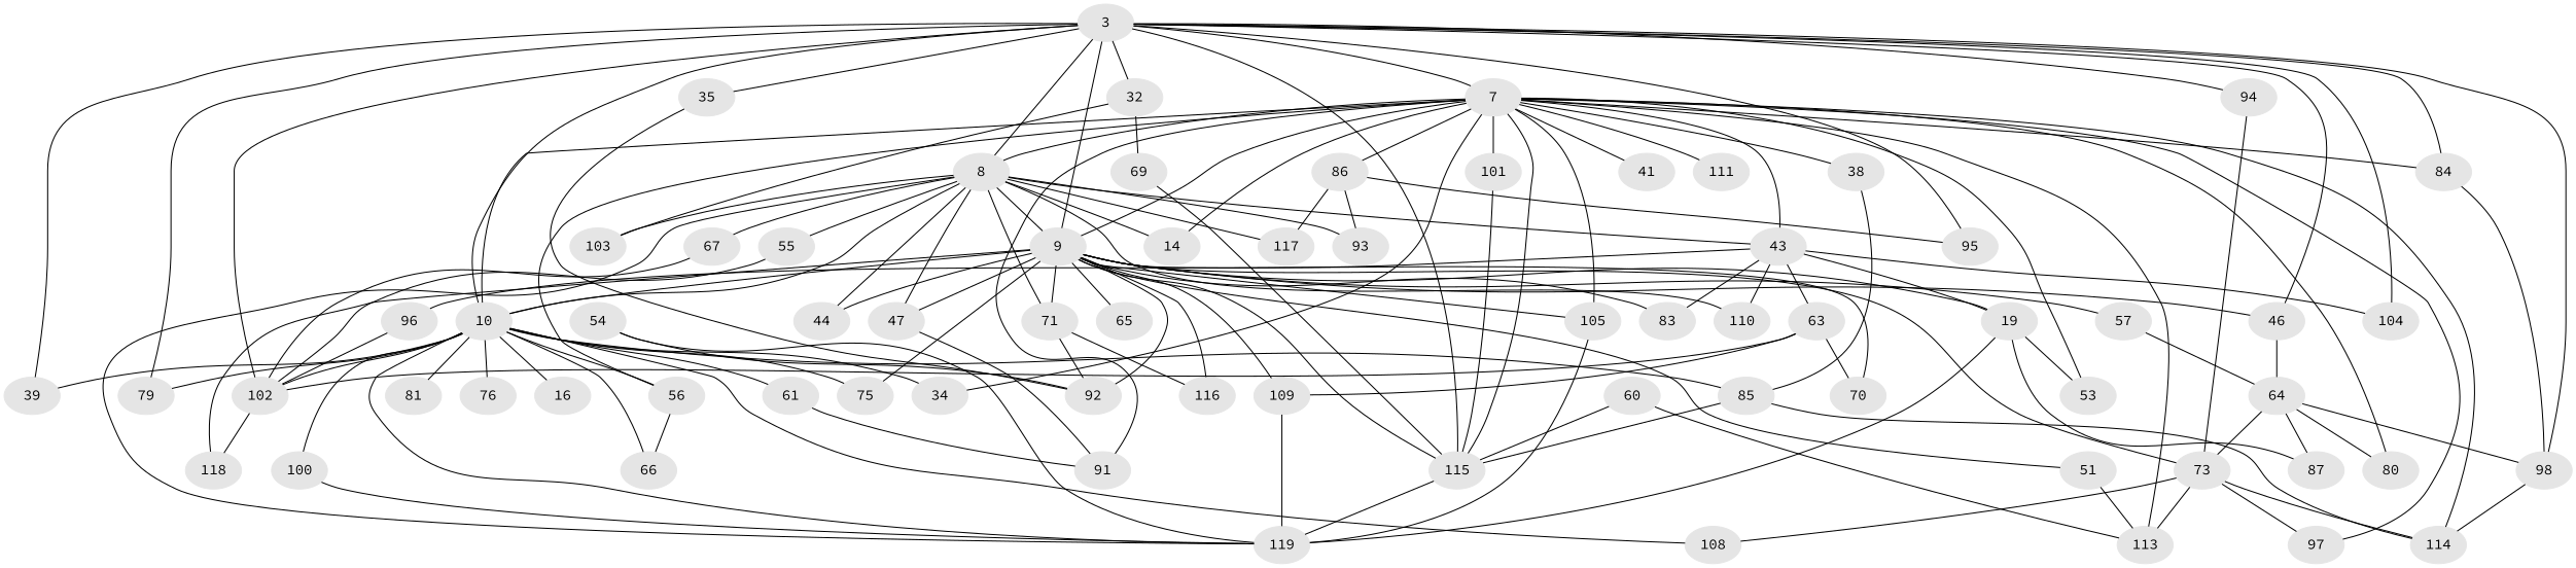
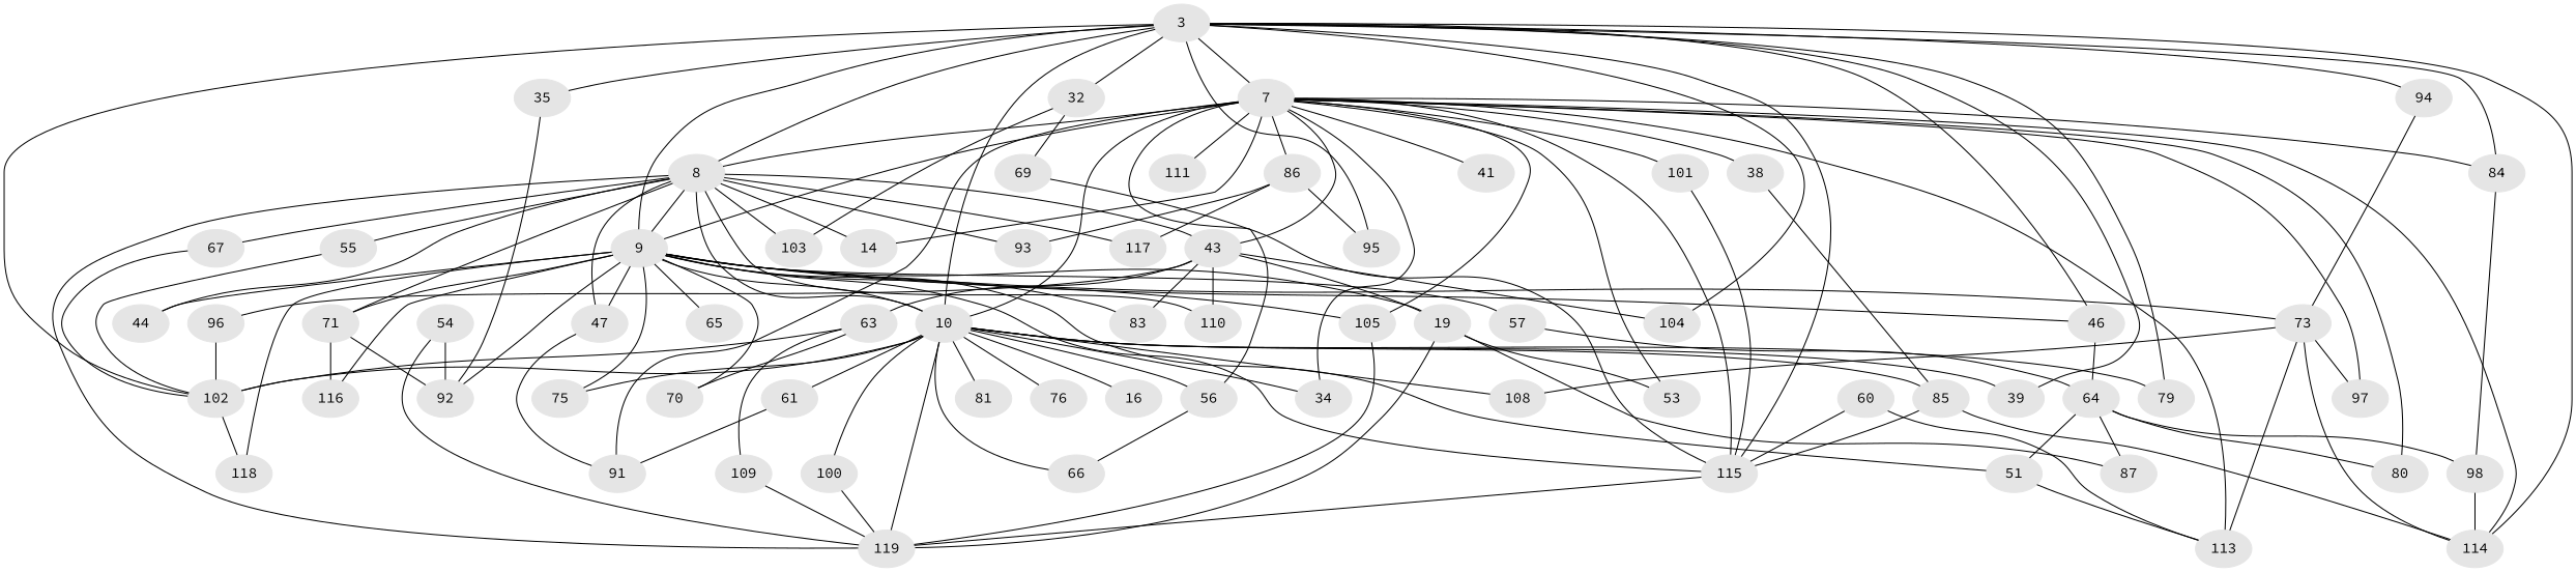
  graph {
    fontname="Source Code Pro"
    node [color=gray90 fontname="Source Code Pro" style=filled]
    edge [fontname="Source Code Pro"]
    3 [super="+2"]
    7 [super="+6"]
    8 [super="+5"]
    9 [super="+4"]
    10 [super="+1"]
    n6 [label=94]
    35
    39
    46 [super="+28"]
    n10 [label=32]
    79
    84
    95
    102 [super="+90+45"]
    104
    114 [super="+77"]
    115 [super="+107+112"]
    14
    34
    38
    41
    43 [super="+15+25"]
    53
    56 [super="+19"]
    80
    86
    91 [super="+60"]
    97
    101
    105 [super="+42"]
    111
    113 [super="+11"]
    44
    47
    55
    67
    71 [super="+59+50"]
    93
    103
    110
    117
    119 [super="+68+74"]
    n43 [label=19 super="+40+48"]
    51
    57
    65 [super="+26"]
    70
    73 [super="+23"]
    75
    83
    92 [super="+88"]
    109 [super="+94"]
    116 [super="+82"]
    118
    76 [super="+21"]
    16
    61
    66
    81
    85 [super="+37"]
    100
    108
    64 [super="+30"]
    69
    98
    63 [super="+62"]
    96
    87
    n69 [label=60]
    54
    3 -- 7 [weight=4]
    3 -- 8 [weight=4]
    3 -- 9 [weight=4]
    3 -- 10 [weight=4]
    3 -- n6
    3 -- 35
    3 -- 39
    3 -- 46 [weight=2]
    3 -- n10 [weight=2]
    3 -- 79
    3 -- 84
    3 -- 95
    3 -- 102 [weight=3]
    3 -- 104
-   3 -- 98
+   3 -- 114
    3 -- 115 [weight=5]
    7 -- 8 [weight=4]
    7 -- 9 [weight=4]
    7 -- 10 [weight=4]
    7 -- 84
    7 -- 114
    7 -- 115 [weight=2]
    7 -- 14
    7 -- 34
    7 -- 38
    7 -- 41 [weight=2]
    7 -- 43 [weight=3]
    7 -- 53
    7 -- 56 [weight=3]
    7 -- 80
    7 -- 86 [weight=2]
    7 -- 91 [weight=2]
    7 -- 97
    7 -- 101
    7 -- 105
    7 -- 111 [weight=2]
    7 -- 113 [weight=3]
    8 -- 9 [weight=4]
    8 -- 10 [weight=4]
    8 -- 14
    8 -- 43
    8 -- 44
    8 -- 47
    8 -- 55
    8 -- 67
    8 -- 71 [weight=2]
    8 -- 93
    8 -- 103
    8 -- 110
    8 -- 117
    8 -- 119 [weight=2]
    9 -- 10 [weight=4]
    9 -- 46
    9 -- 115 [weight=4]
    9 -- 105
    9 -- 44
    9 -- 47
    9 -- 71
    9 -- n43
    9 -- 51
    9 -- 57
    9 -- 65 [weight=3]
    9 -- 70
    9 -- 73 [weight=2]
    9 -- 75
    9 -- 83
    9 -- 92 [weight=4]
-   9 -- 109
    9 -- 116 [weight=2]
    9 -- 118
    10 -- 39
    10 -- 79
    10 -- 102 [weight=2]
    10 -- 34
    10 -- 56
    10 -- 119
    10 -- 75
    10 -- 76 [weight=2]
    10 -- 16 [weight=2]
    10 -- 61
    10 -- 66
    10 -- 81 [weight=2]
    10 -- 85 [weight=3]
    10 -- 100
    10 -- 108
    n6 -- 73
    35 -- 92
    46 -- 64
    n10 -- 103
    n10 -- 69
    84 -- 98
    102 -- 118
    115 -- 119 [weight=2]
    38 -- 85
    43 -- 104
    43 -- 110
    43 -- n43
    43 -- 83
    43 -- 63
    43 -- 96
    56 -- 66
    86 -- 95
    86 -- 93
    86 -- 117
    101 -- 115
    105 -- 119
    47 -- 91
    55 -- 102
    67 -- 102
    71 -- 92
    71 -- 116
    n43 -- 53
    n43 -- 119 [weight=2]
    n43 -- 87
    51 -- 113
    57 -- 64
    73 -- 114
    73 -- 97
    73 -- 113
    73 -- 108
    109 -- 119
    61 -- 91
    85 -- 114
    85 -- 115
    100 -- 119
    64 -- 80
-   64 -- 73 [weight=2]
+   64 -- 51 [weight=2]
    64 -- 98
    64 -- 87
    69 -- 115
    98 -- 114
    63 -- 102 [weight=2]
    63 -- 70
    63 -- 109
    96 -- 102
    n69 -- 115
    n69 -- 113
    54 -- 119
    54 -- 92
  }
